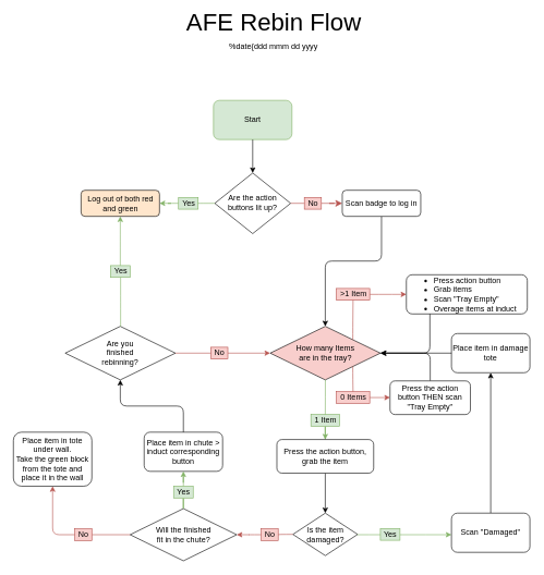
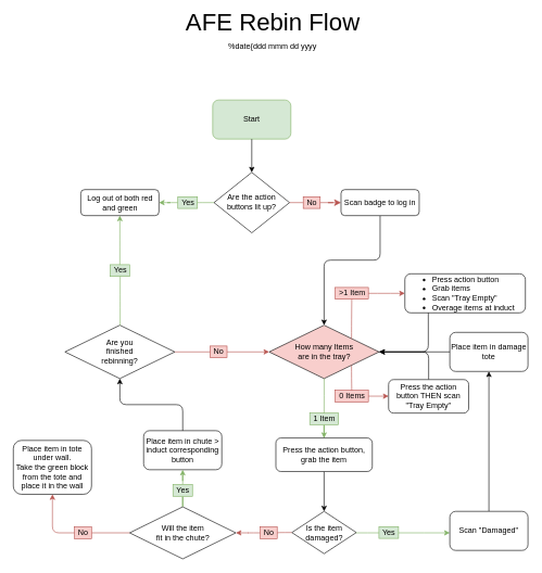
  <mxCell id="0" />
  <mxCell id="1" parent="0" />
  <mxCell id="2" value="" style="edgeStyle=orthogonalEdgeStyle;rounded=0;html=1;jettySize=auto;orthogonalLoop=1;fontSize=11;endArrow=classic;endFill=1;endSize=8;strokeWidth=1;shadow=0;labelBackgroundColor=none;fillColor=#f8cecc;strokeColor=#b85450;" parent="1" source="31" target="6" edge="1"><mxGeometry x="0.2" y="44" relative="1" as="geometry"><mxPoint as="offset" /></mxGeometry></mxCell>
  <mxCell id="3" value="" style="edgeStyle=orthogonalEdgeStyle;rounded=1;orthogonalLoop=1;jettySize=auto;html=1;endArrow=classic;endFill=1;fillColor=#d5e8d4;strokeColor=#82b366;" parent="1" source="33" target="7" edge="1"><mxGeometry relative="1" as="geometry" /></mxCell>
  <mxCell id="4" value="Are the action buttons lit up?" style="rhombus;whiteSpace=wrap;html=1;shadow=0;fontFamily=Helvetica;fontSize=12;align=center;strokeWidth=1;spacing=6;spacingTop=-4;" parent="1" vertex="1"><mxGeometry x="328" y="264.2" width="116" height="92.8" as="geometry" /></mxCell>
  <mxCell id="5" value="" style="edgeStyle=elbowEdgeStyle;rounded=1;orthogonalLoop=1;jettySize=auto;html=1;exitX=0.5;exitY=1;exitDx=0;exitDy=0;elbow=vertical;endArrow=classic;endFill=1;entryX=0.5;entryY=0;entryDx=0;entryDy=0;" parent="1" source="6" target="10" edge="1"><mxGeometry relative="1" as="geometry"><mxPoint x="527" y="489" as="targetPoint" /><Array as="points"><mxPoint x="572" y="399" /></Array></mxGeometry></mxCell>
  <mxCell id="6" value="Scan badge to log in" style="rounded=1;whiteSpace=wrap;html=1;fontSize=12;glass=0;strokeWidth=1;shadow=0;" parent="1" vertex="1"><mxGeometry x="523" y="290.6" width="120" height="40" as="geometry" /></mxCell>
- <mxCell id="7" value="Log out of both red and green" style="rounded=1;whiteSpace=wrap;html=1;fontSize=12;glass=0;strokeWidth=1;shadow=0;fillColor=#ffe6cc;" parent="1" vertex="1"><mxGeometry x="123.5" y="290.6" width="120" height="40" as="geometry" /></mxCell>
+ <mxCell id="7" value="Log out of both red and green" style="rounded=1;whiteSpace=wrap;html=1;fontSize=12;glass=0;strokeWidth=1;shadow=0;" parent="1" vertex="1"><mxGeometry x="123.5" y="290.6" width="120" height="40" as="geometry" /></mxCell>
  <mxCell id="8" value="" style="edgeStyle=orthogonalEdgeStyle;rounded=0;orthogonalLoop=1;jettySize=auto;html=1;fillColor=#d5e8d4;strokeColor=#82b366;" parent="1" source="26" target="17" edge="1"><mxGeometry relative="1" as="geometry" /></mxCell>
  <mxCell id="9" value="" style="edgeStyle=elbowEdgeStyle;rounded=1;orthogonalLoop=1;jettySize=auto;html=1;fillColor=#f8cecc;strokeColor=#b85450;" parent="1" source="28" target="23" edge="1"><mxGeometry relative="1" as="geometry"><mxPoint x="544" y="630" as="sourcePoint" /><Array as="points"><mxPoint x="597" y="630" /><mxPoint x="560" y="597" /></Array></mxGeometry></mxCell>
  <mxCell id="10" value="&lt;div&gt;How many Items&lt;/div&gt;&lt;div&gt;are in the tray?&lt;/div&gt;" style="rhombus;whiteSpace=wrap;html=1;fillColor=#f8cecc;" parent="1" vertex="1"><mxGeometry x="412.75" y="499" width="168.5" height="81.98" as="geometry" /></mxCell>
  <mxCell id="11" value="Start" style="rounded=1;whiteSpace=wrap;html=1;fillColor=#d5e8d4;strokeColor=#82b366;" parent="1" vertex="1"><mxGeometry x="326" y="153" width="120" height="60" as="geometry" /></mxCell>
  <mxCell id="12" value="" style="endArrow=classic;html=1;exitX=0.5;exitY=1;exitDx=0;exitDy=0;entryX=0.5;entryY=0;entryDx=0;entryDy=0;" parent="1" source="11" target="4" edge="1"><mxGeometry width="50" height="50" relative="1" as="geometry"><mxPoint x="433" y="376" as="sourcePoint" /><mxPoint x="483" y="326" as="targetPoint" /></mxGeometry></mxCell>
  <mxCell id="13" value="" style="edgeStyle=orthogonalEdgeStyle;rounded=0;orthogonalLoop=1;jettySize=auto;html=1;exitX=0.5;exitY=1;exitDx=0;exitDy=0;entryX=0.5;entryY=0;entryDx=0;entryDy=0;" parent="1" source="17" target="16" edge="1"><mxGeometry relative="1" as="geometry"><mxPoint x="519" y="794" as="targetPoint" /></mxGeometry></mxCell>
  <mxCell id="14" value="" style="edgeStyle=orthogonalEdgeStyle;orthogonalLoop=1;jettySize=auto;html=1;rounded=1;fillColor=#f8cecc;strokeColor=#b85450;entryX=1;entryY=0.5;entryDx=0;entryDy=0;" parent="1" source="24" target="36" edge="1"><mxGeometry relative="1" as="geometry"><mxPoint x="338" y="818" as="targetPoint" /></mxGeometry></mxCell>
  <mxCell id="15" value="" style="edgeStyle=elbowEdgeStyle;rounded=0;orthogonalLoop=1;jettySize=auto;elbow=vertical;html=1;endArrow=classic;endFill=1;fillColor=#d5e8d4;strokeColor=#82b366;" parent="1" source="43" target="19" edge="1"><mxGeometry relative="1" as="geometry" /></mxCell>
  <mxCell id="16" value="Is the item damaged?" style="rhombus;whiteSpace=wrap;html=1;" parent="1" vertex="1"><mxGeometry x="447.5" y="785" width="99" height="65" as="geometry" /></mxCell>
  <mxCell id="17" value="Press the action button, grab the item" style="rounded=1;whiteSpace=wrap;html=1;fontSize=12;glass=0;strokeWidth=1;shadow=0;" parent="1" vertex="1"><mxGeometry x="423" y="672.25" width="148" height="51.5" as="geometry" /></mxCell>
  <mxCell id="18" value="" style="edgeStyle=orthogonalEdgeStyle;rounded=0;orthogonalLoop=1;jettySize=auto;html=1;" parent="1" source="19" target="20" edge="1"><mxGeometry relative="1" as="geometry" /></mxCell>
  <mxCell id="19" value="Scan &quot;Damaged&quot;" style="whiteSpace=wrap;html=1;rounded=1;shadow=0;strokeWidth=1;glass=0;" parent="1" vertex="1"><mxGeometry x="690" y="785" width="120" height="60" as="geometry" /></mxCell>
  <mxCell id="20" value="Place item in damage tote" style="whiteSpace=wrap;html=1;rounded=1;shadow=0;strokeWidth=1;glass=0;" parent="1" vertex="1"><mxGeometry x="690" y="510" width="120" height="60" as="geometry" /></mxCell>
  <mxCell id="21" value="Place item in chute &amp;gt; induct corresponding button" style="whiteSpace=wrap;html=1;rounded=1;shadow=0;strokeWidth=1;glass=0;" parent="1" vertex="1"><mxGeometry x="220" y="661" width="120" height="60" as="geometry" /></mxCell>
  <mxCell id="22" value="" style="edgeStyle=elbowEdgeStyle;rounded=1;orthogonalLoop=1;jettySize=auto;html=1;endArrow=none;endFill=0;elbow=vertical;exitX=0.5;exitY=0;exitDx=0;exitDy=0;entryX=1;entryY=0.5;entryDx=0;entryDy=0;" parent="1" source="23" target="10" edge="1"><mxGeometry relative="1" as="geometry"><mxPoint x="683" y="401" as="sourcePoint" /><mxPoint x="533" y="480" as="targetPoint" /><Array as="points"><mxPoint x="636" y="540" /><mxPoint x="590" y="399" /><mxPoint x="589" y="380" /><mxPoint x="657" y="401" /><mxPoint x="649" y="401" /><mxPoint x="649" y="396" /></Array></mxGeometry></mxCell>
  <mxCell id="23" value="Press the action button THEN scan &quot;Tray Empty&quot;" style="rounded=1;whiteSpace=wrap;html=1;fontSize=12;glass=0;strokeWidth=1;shadow=0;" parent="1" vertex="1"><mxGeometry x="596" y="582.5" width="123" height="51.5" as="geometry" /></mxCell>
  <mxCell id="24" value="No" style="text;html=1;align=center;verticalAlign=middle;resizable=0;points=[];autosize=1;fillColor=#f8cecc;strokeColor=#b85450;" parent="1" vertex="1"><mxGeometry x="399" y="809" width="26" height="18" as="geometry" /></mxCell>
  <mxCell id="25" value="" style="edgeStyle=orthogonalEdgeStyle;orthogonalLoop=1;jettySize=auto;html=1;rounded=1;endArrow=none;endFill=0;fillColor=#f8cecc;strokeColor=#b85450;" parent="1" source="16" target="24" edge="1"><mxGeometry relative="1" as="geometry"><mxPoint x="457" y="818" as="sourcePoint" /><mxPoint x="278" y="710.5" as="targetPoint" /></mxGeometry></mxCell>
  <mxCell id="26" value="&lt;div&gt;1 Item&lt;/div&gt;" style="text;html=1;align=center;verticalAlign=middle;resizable=0;points=[];autosize=1;fillColor=#d5e8d4;strokeColor=#82b366;" parent="1" vertex="1"><mxGeometry x="475" y="634" width="44" height="18" as="geometry" /></mxCell>
  <mxCell id="27" value="" style="edgeStyle=orthogonalEdgeStyle;rounded=0;orthogonalLoop=1;jettySize=auto;html=1;endArrow=none;endFill=0;fillColor=#d5e8d4;strokeColor=#82b366;" parent="1" source="10" target="26" edge="1"><mxGeometry relative="1" as="geometry"><mxPoint x="497.083" y="580.939" as="sourcePoint" /><mxPoint x="497" y="659" as="targetPoint" /></mxGeometry></mxCell>
  <mxCell id="28" value="0 Items" style="text;html=1;align=center;verticalAlign=middle;resizable=0;points=[];autosize=1;fillColor=#f8cecc;strokeColor=#b85450;" parent="1" vertex="1"><mxGeometry x="514" y="599" width="51" height="18" as="geometry" /></mxCell>
  <mxCell id="29" value="" style="edgeStyle=elbowEdgeStyle;rounded=1;orthogonalLoop=1;jettySize=auto;elbow=vertical;html=1;endArrow=none;endFill=0;fillColor=#f8cecc;strokeColor=#b85450;exitX=1;exitY=1;exitDx=0;exitDy=0;" parent="1" source="10" target="28" edge="1"><mxGeometry relative="1" as="geometry"><mxPoint x="581.229" y="540" as="sourcePoint" /><mxPoint x="602" y="566" as="targetPoint" /></mxGeometry></mxCell>
  <mxCell id="30" value="" style="endArrow=classic;html=1;entryX=1;entryY=0.5;entryDx=0;entryDy=0;edgeStyle=orthogonalEdgeStyle;" parent="1" source="20" target="10" edge="1"><mxGeometry width="50" height="50" relative="1" as="geometry"><mxPoint x="500" y="752" as="sourcePoint" /><mxPoint x="550" y="702" as="targetPoint" /></mxGeometry></mxCell>
  <mxCell id="31" value="&lt;div&gt;No&lt;/div&gt;" style="text;html=1;align=center;verticalAlign=middle;resizable=0;points=[];autosize=1;fillColor=#f8cecc;strokeColor=#b85450;" parent="1" vertex="1"><mxGeometry x="465" y="301.6" width="26" height="18" as="geometry" /></mxCell>
  <mxCell id="32" value="" style="edgeStyle=orthogonalEdgeStyle;rounded=0;html=1;jettySize=auto;orthogonalLoop=1;fontSize=11;endArrow=none;endFill=0;endSize=8;strokeWidth=1;shadow=0;labelBackgroundColor=none;fillColor=#f8cecc;strokeColor=#b85450;" parent="1" source="4" target="31" edge="1"><mxGeometry x="0.2" y="44" relative="1" as="geometry"><mxPoint as="offset" /><mxPoint x="444" y="310.6" as="sourcePoint" /><mxPoint x="494" y="310.6" as="targetPoint" /></mxGeometry></mxCell>
  <mxCell id="33" value="&lt;div&gt;Yes&lt;/div&gt;" style="text;html=1;align=center;verticalAlign=middle;resizable=0;points=[];autosize=1;fillColor=#d5e8d4;strokeColor=#82b366;" parent="1" vertex="1"><mxGeometry x="272.5" y="301.6" width="30" height="18" as="geometry" /></mxCell>
  <mxCell id="34" value="" style="edgeStyle=orthogonalEdgeStyle;rounded=1;orthogonalLoop=1;jettySize=auto;html=1;endArrow=none;endFill=0;fillColor=#d5e8d4;strokeColor=#82b366;" parent="1" source="4" target="33" edge="1"><mxGeometry relative="1" as="geometry"><mxPoint x="328" y="310.6" as="sourcePoint" /><mxPoint x="233" y="310.6" as="targetPoint" /></mxGeometry></mxCell>
  <mxCell id="35" value="" style="edgeStyle=orthogonalEdgeStyle;rounded=1;orthogonalLoop=1;jettySize=auto;html=1;endArrow=classic;endFill=1;fillColor=#d5e8d4;strokeColor=#82b366;entryX=0.5;entryY=1;entryDx=0;entryDy=0;" parent="1" source="37" target="21" edge="1"><mxGeometry relative="1" as="geometry"><mxPoint x="280" y="688" as="targetPoint" /></mxGeometry></mxCell>
- <mxCell id="36" value="&lt;div&gt;Will the finished&lt;/div&gt;&lt;div&gt;fit in the chute?&lt;br&gt;&lt;/div&gt;" style="rhombus;whiteSpace=wrap;html=1;" parent="1" vertex="1"><mxGeometry x="198.5" y="778" width="163" height="80" as="geometry" /></mxCell>
+ <mxCell id="36" value="&lt;div&gt;Will the item&lt;/div&gt;&lt;div&gt;fit in the chute?&lt;br&gt;&lt;/div&gt;" style="rhombus;whiteSpace=wrap;html=1;" parent="1" vertex="1"><mxGeometry x="198.5" y="778" width="163" height="80" as="geometry" /></mxCell>
  <mxCell id="37" value="&lt;div&gt;Yes&lt;/div&gt;" style="text;html=1;align=center;verticalAlign=middle;resizable=0;points=[];autosize=1;fillColor=#d5e8d4;strokeColor=#82b366;" parent="1" vertex="1"><mxGeometry x="265" y="743.75" width="30" height="18" as="geometry" /></mxCell>
  <mxCell id="38" value="" style="edgeStyle=orthogonalEdgeStyle;rounded=1;orthogonalLoop=1;jettySize=auto;html=1;endArrow=none;endFill=0;fillColor=#d5e8d4;strokeColor=#82b366;" parent="1" source="36" target="37" edge="1"><mxGeometry relative="1" as="geometry"><mxPoint x="280" y="778" as="sourcePoint" /><mxPoint x="280" y="659" as="targetPoint" /></mxGeometry></mxCell>
- <mxCell id="39" value="Place item in tote under wall.&lt;br&gt;Take the green block from the tote and place it in the wall" style="whiteSpace=wrap;html=1;rounded=1;shadow=0;strokeWidth=1;glass=0;" parent="1" vertex="1"><mxGeometry x="20" y="661" width="120" height="82.75" as="geometry" /></mxCell>
+ <mxCell id="39" value="Place item in tote under wall.&lt;br&gt;Take the green block from the tote and place it in the wall" style="whiteSpace=wrap;html=1;rounded=1;shadow=0;strokeWidth=1;glass=0;" parent="1" vertex="1"><mxGeometry x="20" y="676" width="120" height="82.75" as="geometry" /></mxCell>
  <mxCell id="40" value="" style="endArrow=classic;html=1;exitX=0;exitY=0.5;exitDx=0;exitDy=0;entryX=0.5;entryY=1;entryDx=0;entryDy=0;edgeStyle=elbowEdgeStyle;elbow=vertical;fillColor=#f8cecc;strokeColor=#b85450;" parent="1" source="41" target="39" edge="1"><mxGeometry width="50" height="50" relative="1" as="geometry"><mxPoint x="329" y="713" as="sourcePoint" /><mxPoint x="379" y="663" as="targetPoint" /><Array as="points"><mxPoint x="67" y="818" /></Array></mxGeometry></mxCell>
  <mxCell id="41" value="No" style="text;html=1;align=center;verticalAlign=middle;resizable=0;points=[];autosize=1;fillColor=#f8cecc;strokeColor=#b85450;" parent="1" vertex="1"><mxGeometry x="114" y="809" width="26" height="18" as="geometry" /></mxCell>
  <mxCell id="42" value="" style="endArrow=none;html=1;exitX=0;exitY=0.5;exitDx=0;exitDy=0;edgeStyle=elbowEdgeStyle;elbow=vertical;endFill=0;rounded=0;entryX=1.019;entryY=0.494;entryDx=0;entryDy=0;entryPerimeter=0;fillColor=#f8cecc;strokeColor=#b85450;" parent="1" source="36" target="41" edge="1"><mxGeometry width="50" height="50" relative="1" as="geometry"><mxPoint x="198.5" y="818" as="sourcePoint" /><mxPoint x="148" y="821" as="targetPoint" /><Array as="points"><mxPoint x="147" y="818" /><mxPoint x="138" y="841" /><mxPoint x="131" y="818" /></Array></mxGeometry></mxCell>
  <mxCell id="43" value="&lt;div&gt;Yes&lt;/div&gt;" style="text;html=1;align=center;verticalAlign=middle;resizable=0;points=[];autosize=1;fillColor=#d5e8d4;strokeColor=#82b366;" parent="1" vertex="1"><mxGeometry x="581.25" y="808.5" width="30" height="18" as="geometry" /></mxCell>
  <mxCell id="44" value="" style="edgeStyle=elbowEdgeStyle;rounded=0;orthogonalLoop=1;jettySize=auto;elbow=vertical;html=1;endArrow=none;endFill=0;fillColor=#d5e8d4;strokeColor=#82b366;" parent="1" source="16" target="43" edge="1"><mxGeometry relative="1" as="geometry"><mxPoint x="545.738" y="818" as="sourcePoint" /><mxPoint x="610" y="818" as="targetPoint" /></mxGeometry></mxCell>
  <mxCell id="45" value="" style="edgeStyle=elbowEdgeStyle;rounded=1;orthogonalLoop=1;jettySize=auto;html=1;endArrow=classic;endFill=1;fillColor=#d5e8d4;strokeColor=#82b366;entryX=0.5;entryY=1;entryDx=0;entryDy=0;elbow=vertical;" parent="1" source="51" target="7" edge="1"><mxGeometry relative="1" as="geometry"><mxPoint x="183.765" y="435" as="targetPoint" /></mxGeometry></mxCell>
  <mxCell id="46" value="&lt;div&gt;Are you&lt;/div&gt;&lt;div&gt;finished&lt;/div&gt;&lt;div&gt;rebinning?&lt;/div&gt;" style="rhombus;whiteSpace=wrap;html=1;" parent="1" vertex="1"><mxGeometry x="99.25" y="499" width="168.5" height="81.98" as="geometry" /></mxCell>
  <mxCell id="47" value="" style="endArrow=classic;html=1;exitX=1;exitY=0.5;exitDx=0;exitDy=0;entryX=0;entryY=0.5;entryDx=0;entryDy=0;fillColor=#f8cecc;strokeColor=#b85450;" parent="1" source="48" target="10" edge="1"><mxGeometry relative="1" as="geometry"><mxPoint x="223" y="532" as="sourcePoint" /><mxPoint x="323" y="532" as="targetPoint" /></mxGeometry></mxCell>
  <mxCell id="48" value="&lt;div&gt;No&lt;/div&gt;" style="text;html=1;align=center;verticalAlign=middle;resizable=0;points=[];autosize=1;fillColor=#f8cecc;strokeColor=#b85450;" parent="1" vertex="1"><mxGeometry x="322" y="530.99" width="26" height="18" as="geometry" /></mxCell>
  <mxCell id="49" value="" style="endArrow=none;html=1;exitX=1;exitY=0.5;exitDx=0;exitDy=0;entryX=0;entryY=0.5;entryDx=0;entryDy=0;endFill=0;fillColor=#f8cecc;strokeColor=#b85450;" parent="1" source="46" target="48" edge="1"><mxGeometry relative="1" as="geometry"><mxPoint x="267.75" y="539.99" as="sourcePoint" /><mxPoint x="412.75" y="539.99" as="targetPoint" /></mxGeometry></mxCell>
  <mxCell id="50" value="" style="edgeStyle=elbowEdgeStyle;elbow=vertical;endArrow=classic;html=1;exitX=0.5;exitY=0;exitDx=0;exitDy=0;entryX=0.5;entryY=1;entryDx=0;entryDy=0;" parent="1" source="21" target="46" edge="1"><mxGeometry width="50" height="50" relative="1" as="geometry"><mxPoint x="141" y="647" as="sourcePoint" /><mxPoint x="191" y="597" as="targetPoint" /></mxGeometry></mxCell>
  <mxCell id="51" value="Yes" style="text;html=1;align=center;verticalAlign=middle;resizable=0;points=[];autosize=1;fillColor=#d5e8d4;strokeColor=#82b366;" parent="1" vertex="1"><mxGeometry x="168.5" y="406" width="30" height="18" as="geometry" /></mxCell>
  <mxCell id="52" value="" style="edgeStyle=elbowEdgeStyle;rounded=1;orthogonalLoop=1;jettySize=auto;html=1;endArrow=none;endFill=0;fillColor=#d5e8d4;strokeColor=#82b366;" parent="1" source="46" target="51" edge="1"><mxGeometry relative="1" as="geometry"><mxPoint x="183.333" y="499.081" as="sourcePoint" /><mxPoint x="183.333" y="435" as="targetPoint" /></mxGeometry></mxCell>
  <mxCell id="53" value="&lt;font style=&quot;font-size: 37px&quot;&gt;AFE Rebin Flow&lt;br&gt;&lt;/font&gt;" style="text;html=1;align=center;verticalAlign=middle;resizable=0;points=[];autosize=1;" vertex="1" parent="1"><mxGeometry x="279" y="20" width="277" height="27" as="geometry" /></mxCell>
  <mxCell id="54" value="%date{ddd mmm dd yyyy HH:MM:ss}%" style="text;html=1;strokeColor=none;fillColor=none;align=center;verticalAlign=middle;whiteSpace=wrap;overflow=hidden;" vertex="1" parent="1"><mxGeometry x="338" y="61" width="160" height="20" as="geometry" /></mxCell>
  <mxCell id="55" value="" style="edgeStyle=elbowEdgeStyle;elbow=vertical;endArrow=classic;html=1;fillColor=#f8cecc;strokeColor=#b85450;" edge="1" parent="1" source="58" target="56"><mxGeometry width="50" height="50" relative="1" as="geometry"><mxPoint x="648" y="477" as="sourcePoint" /><mxPoint x="594" y="442" as="targetPoint" /><Array as="points"><mxPoint x="589" y="450" /><mxPoint x="595" y="455" /><mxPoint x="582" y="502" /><mxPoint x="615" y="456" /><mxPoint x="632" y="473" /></Array></mxGeometry></mxCell>
  <mxCell id="56" value="&lt;div align=&quot;left&quot;&gt;&lt;ul&gt;&lt;li&gt;Press action button&lt;/li&gt;&lt;li&gt;Grab items&lt;/li&gt;&lt;li&gt;Scan &quot;Tray Empty&quot;&lt;/li&gt;&lt;li&gt;&lt;div&gt;Overage items at induct&lt;br&gt;&lt;/div&gt;&lt;/li&gt;&lt;/ul&gt;&lt;/div&gt;" style="rounded=1;whiteSpace=wrap;html=1;align=left;" vertex="1" parent="1"><mxGeometry x="621" y="420" width="185" height="60" as="geometry" /></mxCell>
  <mxCell id="57" value="" style="edgeStyle=elbowEdgeStyle;elbow=vertical;endArrow=classic;html=1;" edge="1" parent="1" source="56"><mxGeometry width="50" height="50" relative="1" as="geometry"><mxPoint x="528" y="577" as="sourcePoint" /><mxPoint x="582" y="540" as="targetPoint" /><Array as="points"><mxPoint x="657" y="540" /><mxPoint x="671" y="540" /><mxPoint x="614" y="540" /><mxPoint x="651" y="499" /><mxPoint x="612" y="399" /><mxPoint x="610" y="382" /><mxPoint x="611" y="398" /><mxPoint x="590" y="398" /></Array></mxGeometry></mxCell>
  <mxCell id="58" value="&amp;gt;1 Item" style="text;html=1;align=center;verticalAlign=middle;resizable=0;points=[];autosize=1;fillColor=#f8cecc;strokeColor=#b85450;" vertex="1" parent="1"><mxGeometry x="514" y="441" width="51" height="18" as="geometry" /></mxCell>
  <mxCell id="59" value="" style="edgeStyle=elbowEdgeStyle;elbow=vertical;endArrow=none;html=1;exitX=1;exitY=0;exitDx=0;exitDy=0;endFill=0;fillColor=#f8cecc;strokeColor=#b85450;" edge="1" parent="1" source="10" target="58"><mxGeometry width="50" height="50" relative="1" as="geometry"><mxPoint x="539.125" y="519.495" as="sourcePoint" /><mxPoint x="694.5" y="480" as="targetPoint" /><Array as="points"><mxPoint x="581" y="501" /></Array></mxGeometry></mxCell>
